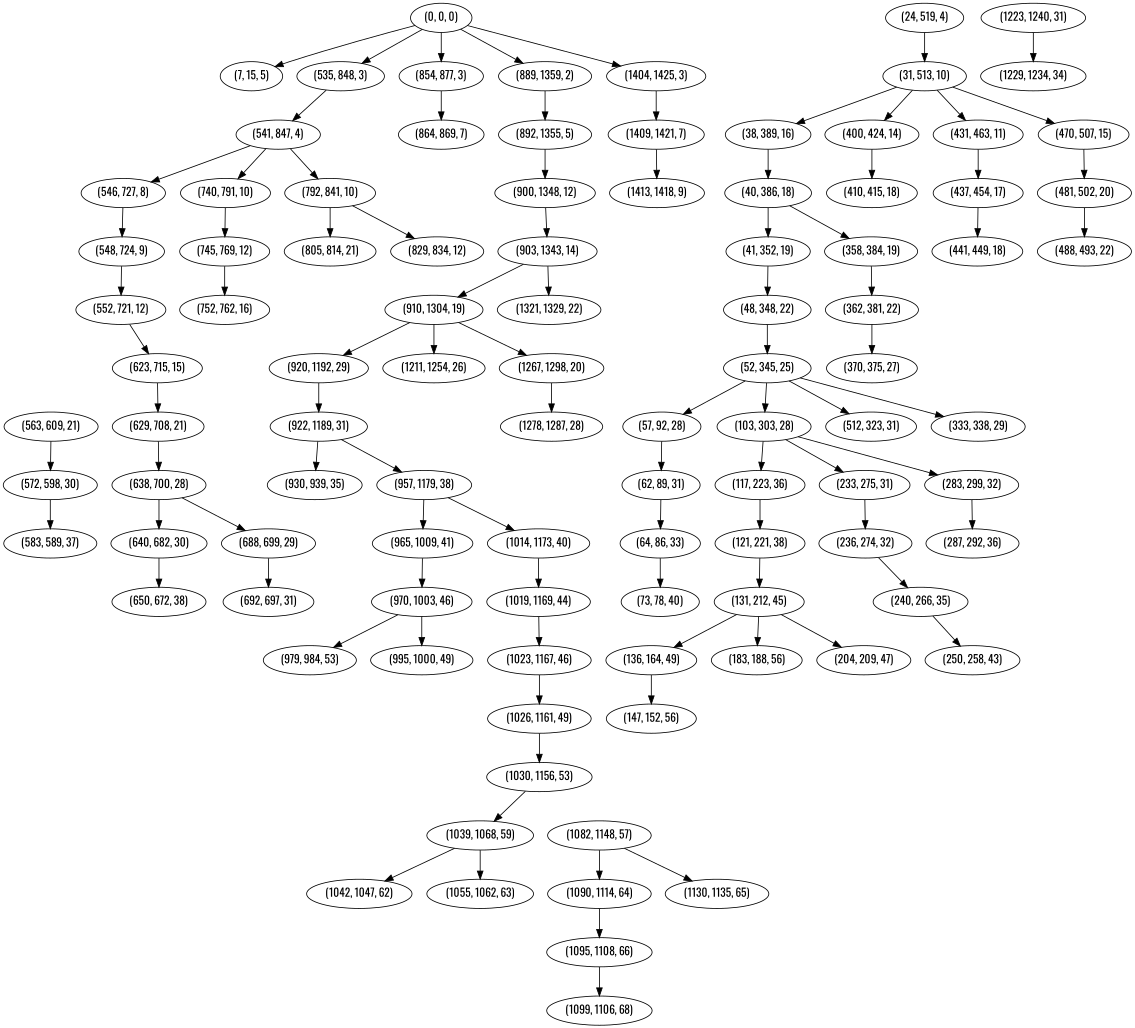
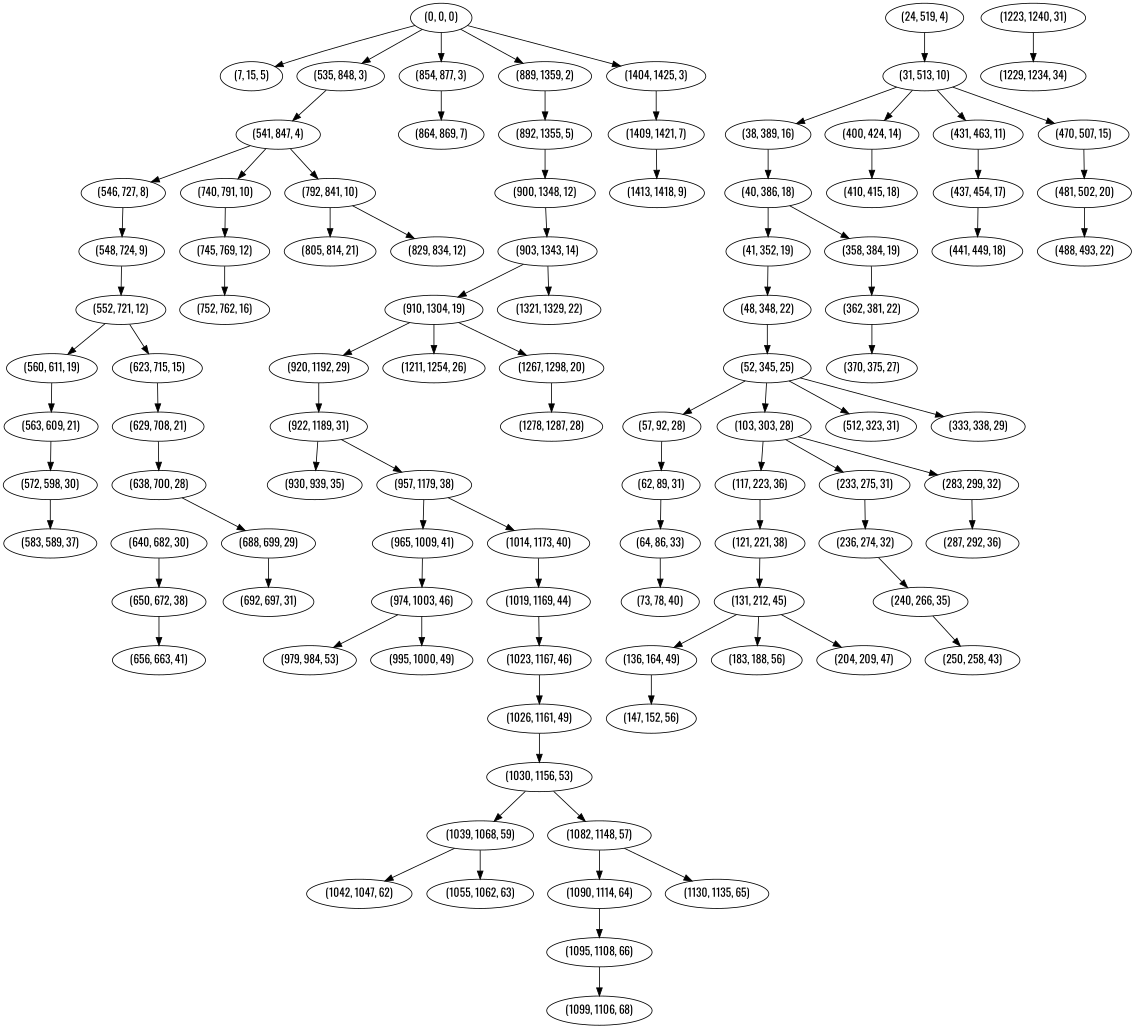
  digraph {
    fontname=Oswald
    node [fontname=Oswald]
    edge [fontname=Oswald]
    "(0, 0, 0)"
    "(7, 15, 5)"
    "(535, 848, 3)"
    "(854, 877, 3)"
    "(889, 1359, 2)"
    "(1404, 1425, 3)"
    "(24, 519, 4)"
    "(31, 513, 10)"
    "(541, 847, 4)"
    "(864, 869, 7)"
    "(892, 1355, 5)"
    "(1409, 1421, 7)"
    "(38, 389, 16)"
    "(400, 424, 14)"
    "(431, 463, 11)"
    "(470, 507, 15)"
    "(40, 386, 18)"
    "(410, 415, 18)"
    "(437, 454, 17)"
    "(481, 502, 20)"
    "(41, 352, 19)"
    "(358, 384, 19)"
    "(48, 348, 22)"
    "(362, 381, 22)"
    "(52, 345, 25)"
    "(57, 92, 28)"
    "(103, 303, 28)"
    n28 [label="(512, 323, 31)"]
    "(333, 338, 29)"
    "(62, 89, 31)"
    "(117, 223, 36)"
    "(233, 275, 31)"
    "(283, 299, 32)"
    "(64, 86, 33)"
    "(73, 78, 40)"
    "(121, 221, 38)"
    "(236, 274, 32)"
    "(287, 292, 36)"
    "(131, 212, 45)"
    "(136, 164, 49)"
    "(183, 188, 56)"
    "(204, 209, 47)"
    "(147, 152, 56)"
    "(240, 266, 35)"
    "(250, 258, 43)"
    "(370, 375, 27)"
    "(441, 449, 18)"
    "(488, 493, 22)"
    "(546, 727, 8)"
    n50 [label="(740, 791, 10)"]
    "(792, 841, 10)"
    "(548, 724, 9)"
    "(745, 769, 12)"
    "(805, 814, 21)"
    "(829, 834, 12)"
    "(552, 721, 12)"
+   "(560, 611, 19)"
    "(623, 715, 15)"
    "(563, 609, 21)"
    "(629, 708, 21)"
    "(572, 598, 30)"
    "(583, 589, 37)"
    "(638, 700, 28)"
    "(640, 682, 30)"
    "(688, 699, 29)"
    "(650, 672, 38)"
    "(692, 697, 31)"
+   "(656, 663, 41)"
    "(752, 762, 16)"
    "(900, 1348, 12)"
    "(903, 1343, 14)"
    "(910, 1304, 19)"
    "(1321, 1329, 22)"
    "(920, 1192, 29)"
    "(1211, 1254, 26)"
    "(1267, 1298, 20)"
    "(922, 1189, 31)"
    "(1278, 1287, 28)"
    "(930, 939, 35)"
    "(957, 1179, 38)"
    "(965, 1009, 41)"
    "(1014, 1173, 40)"
-   "(970, 1003, 46)"
+   "(970, 1003, 46)" [label="(974, 1003, 46)"]
    "(1019, 1169, 44)"
    "(979, 984, 53)"
    "(995, 1000, 49)"
    "(1023, 1167, 46)"
    "(1026, 1161, 49)"
    "(1030, 1156, 53)"
    "(1039, 1068, 59)"
    "(1082, 1148, 57)"
    "(1042, 1047, 62)"
    "(1055, 1062, 63)"
    "(1090, 1114, 64)"
    "(1130, 1135, 65)"
    "(1095, 1108, 66)"
    "(1099, 1106, 68)"
    "(1223, 1240, 31)"
    "(1229, 1234, 34)"
    "(1413, 1418, 9)"
    "(0, 0, 0)" -> "(7, 15, 5)"
    "(0, 0, 0)" -> "(535, 848, 3)"
    "(0, 0, 0)" -> "(854, 877, 3)"
    "(0, 0, 0)" -> "(889, 1359, 2)"
    "(0, 0, 0)" -> "(1404, 1425, 3)"
    "(535, 848, 3)" -> "(541, 847, 4)"
    "(854, 877, 3)" -> "(864, 869, 7)"
    "(889, 1359, 2)" -> "(892, 1355, 5)"
    "(1404, 1425, 3)" -> "(1409, 1421, 7)"
    "(24, 519, 4)" -> "(31, 513, 10)"
    "(31, 513, 10)" -> "(38, 389, 16)"
    "(31, 513, 10)" -> "(400, 424, 14)"
    "(31, 513, 10)" -> "(431, 463, 11)"
    "(31, 513, 10)" -> "(470, 507, 15)"
    "(541, 847, 4)" -> "(546, 727, 8)"
    "(541, 847, 4)" -> n50
    "(541, 847, 4)" -> "(792, 841, 10)"
    "(892, 1355, 5)" -> "(900, 1348, 12)"
    "(1409, 1421, 7)" -> "(1413, 1418, 9)"
    "(38, 389, 16)" -> "(40, 386, 18)"
    "(400, 424, 14)" -> "(410, 415, 18)"
    "(431, 463, 11)" -> "(437, 454, 17)"
    "(470, 507, 15)" -> "(481, 502, 20)"
    "(40, 386, 18)" -> "(41, 352, 19)"
    "(40, 386, 18)" -> "(358, 384, 19)"
    "(437, 454, 17)" -> "(441, 449, 18)"
    "(481, 502, 20)" -> "(488, 493, 22)"
    "(41, 352, 19)" -> "(48, 348, 22)"
    "(358, 384, 19)" -> "(362, 381, 22)"
    "(48, 348, 22)" -> "(52, 345, 25)"
    "(362, 381, 22)" -> "(370, 375, 27)"
    "(52, 345, 25)" -> "(57, 92, 28)"
    "(52, 345, 25)" -> "(103, 303, 28)"
    "(52, 345, 25)" -> n28
    "(52, 345, 25)" -> "(333, 338, 29)"
    "(57, 92, 28)" -> "(62, 89, 31)"
    "(103, 303, 28)" -> "(117, 223, 36)"
    "(103, 303, 28)" -> "(233, 275, 31)"
    "(103, 303, 28)" -> "(283, 299, 32)"
    "(62, 89, 31)" -> "(64, 86, 33)"
    "(117, 223, 36)" -> "(121, 221, 38)"
    "(233, 275, 31)" -> "(236, 274, 32)"
    "(283, 299, 32)" -> "(287, 292, 36)"
    "(64, 86, 33)" -> "(73, 78, 40)"
    "(121, 221, 38)" -> "(131, 212, 45)"
    "(236, 274, 32)" -> "(240, 266, 35)"
    "(131, 212, 45)" -> "(136, 164, 49)"
    "(131, 212, 45)" -> "(183, 188, 56)"
    "(131, 212, 45)" -> "(204, 209, 47)"
    "(136, 164, 49)" -> "(147, 152, 56)"
    "(240, 266, 35)" -> "(250, 258, 43)"
    "(546, 727, 8)" -> "(548, 724, 9)"
    n50 -> "(745, 769, 12)"
    "(792, 841, 10)" -> "(805, 814, 21)"
    "(792, 841, 10)" -> "(829, 834, 12)"
    "(548, 724, 9)" -> "(552, 721, 12)"
    "(745, 769, 12)" -> "(752, 762, 16)"
+   "(552, 721, 12)" -> "(560, 611, 19)"
    "(552, 721, 12)" -> "(623, 715, 15)"
+   "(560, 611, 19)" -> "(563, 609, 21)"
    "(623, 715, 15)" -> "(629, 708, 21)"
    "(563, 609, 21)" -> "(572, 598, 30)"
    "(629, 708, 21)" -> "(638, 700, 28)"
    "(572, 598, 30)" -> "(583, 589, 37)"
-   "(638, 700, 28)" -> "(640, 682, 30)"
    "(638, 700, 28)" -> "(688, 699, 29)"
    "(640, 682, 30)" -> "(650, 672, 38)"
    "(688, 699, 29)" -> "(692, 697, 31)"
+   "(650, 672, 38)" -> "(656, 663, 41)"
    "(900, 1348, 12)" -> "(903, 1343, 14)"
    "(903, 1343, 14)" -> "(910, 1304, 19)"
    "(903, 1343, 14)" -> "(1321, 1329, 22)"
    "(910, 1304, 19)" -> "(920, 1192, 29)"
    "(910, 1304, 19)" -> "(1211, 1254, 26)"
    "(910, 1304, 19)" -> "(1267, 1298, 20)"
    "(920, 1192, 29)" -> "(922, 1189, 31)"
    "(1267, 1298, 20)" -> "(1278, 1287, 28)"
    "(922, 1189, 31)" -> "(930, 939, 35)"
    "(922, 1189, 31)" -> "(957, 1179, 38)"
    "(957, 1179, 38)" -> "(965, 1009, 41)"
    "(957, 1179, 38)" -> "(1014, 1173, 40)"
    "(965, 1009, 41)" -> "(970, 1003, 46)"
    "(1014, 1173, 40)" -> "(1019, 1169, 44)"
    "(970, 1003, 46)" -> "(979, 984, 53)"
    "(970, 1003, 46)" -> "(995, 1000, 49)"
    "(1019, 1169, 44)" -> "(1023, 1167, 46)"
    "(1023, 1167, 46)" -> "(1026, 1161, 49)"
    "(1026, 1161, 49)" -> "(1030, 1156, 53)"
    "(1030, 1156, 53)" -> "(1039, 1068, 59)"
+   "(1030, 1156, 53)" -> "(1082, 1148, 57)"
    "(1039, 1068, 59)" -> "(1042, 1047, 62)"
    "(1039, 1068, 59)" -> "(1055, 1062, 63)"
    "(1082, 1148, 57)" -> "(1090, 1114, 64)"
    "(1082, 1148, 57)" -> "(1130, 1135, 65)"
    "(1090, 1114, 64)" -> "(1095, 1108, 66)"
    "(1095, 1108, 66)" -> "(1099, 1106, 68)"
    "(1223, 1240, 31)" -> "(1229, 1234, 34)"
  }
